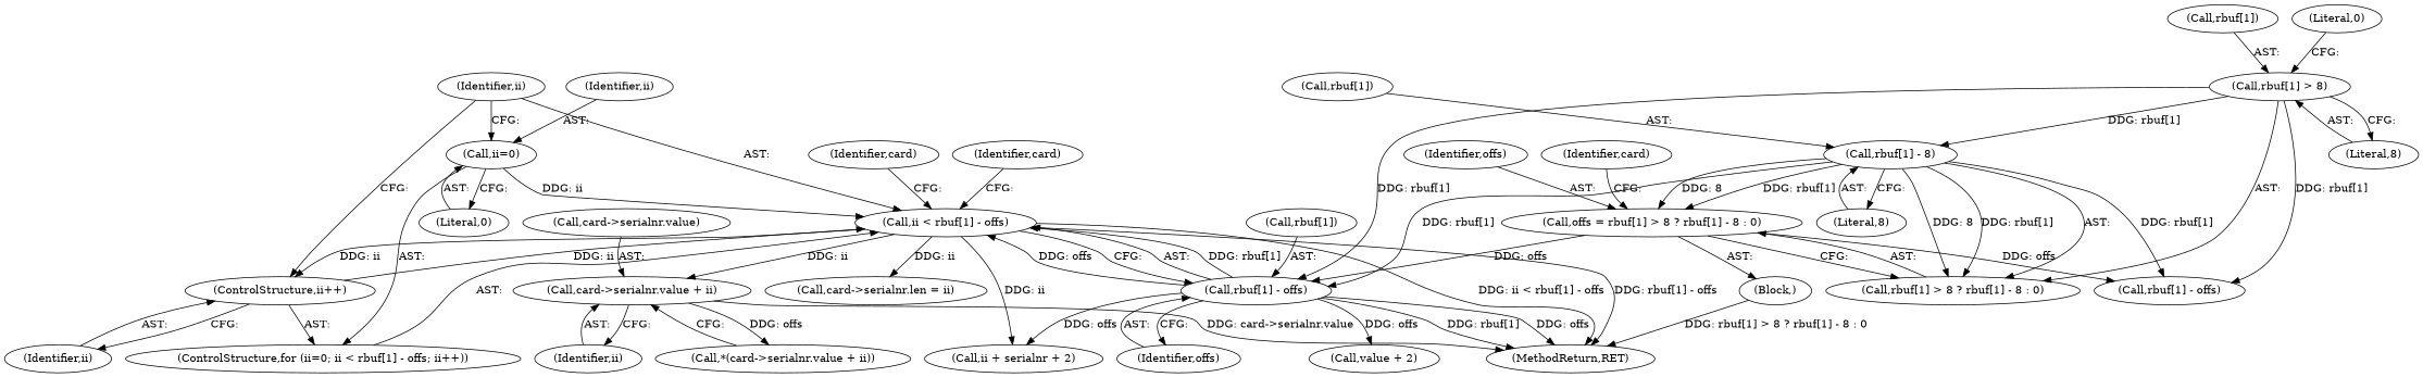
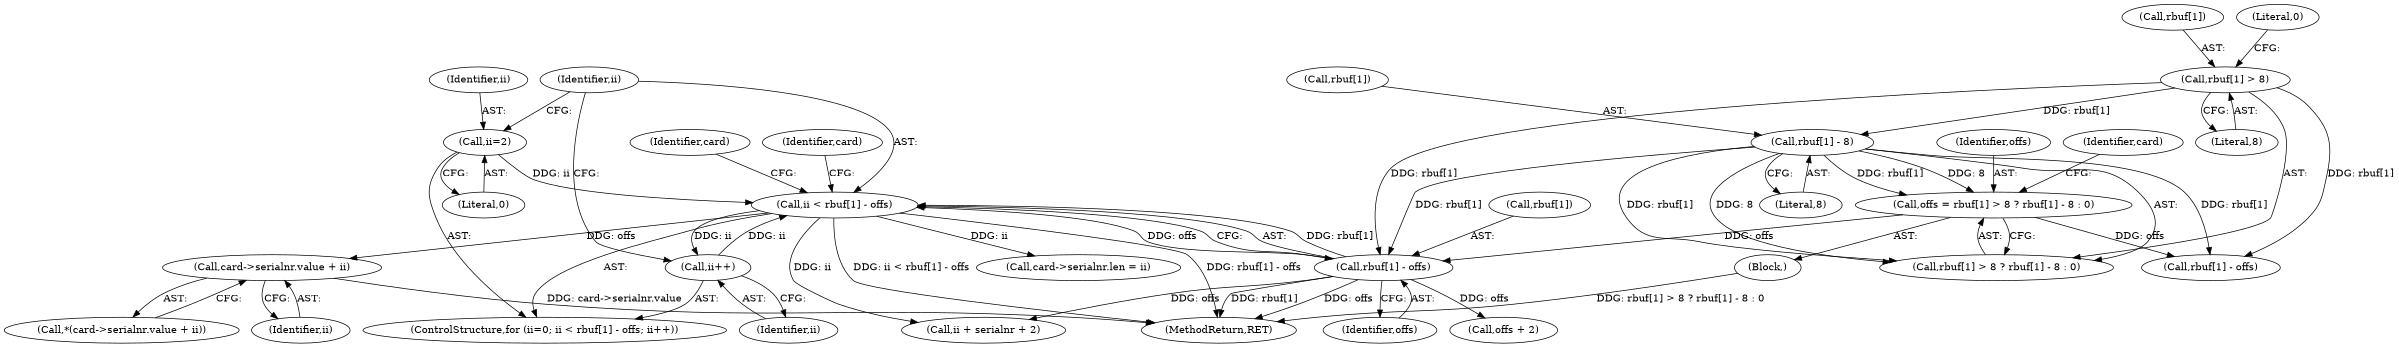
  digraph {
    n1 [label="(Call,card->serialnr.value + ii)"]
    n2 [label="(Call,*(card->serialnr.value + ii))"]
    n3 [label="(MethodReturn,RET)"]
    n4 [label="(Identifier,ii)"]
    n5 [label="(Call,ii < rbuf[1] - offs)"]
-   n6 [label="(ControlStructure,ii++)"]
+   n6 [label="(Call,ii++)"]
    n7 [label="(Call,rbuf[1] - offs)"]
    n8 [label="(Call,card->serialnr.len = ii)"]
    n9 [label="(Call,ii + serialnr + 2)"]
    n10 [label="(ControlStructure,for (ii=0; ii < rbuf[1] - offs; ii++))"]
    n11 [label="(Identifier,ii)"]
    n12 [label="(Identifier,offs)"]
-   n13 [label="(Call,value + 2)"]
-   n14 [label="(Call,ii=0)"]
+   n13 [label="(Call,offs + 2)"]
+   n14 [label="(Call,ii=2)"]
    n15 [label="(Literal,0)"]
    n16 [label="(Call,rbuf[1] - 8)"]
    n17 [label="(Call,offs = rbuf[1] > 8 ? rbuf[1] - 8 : 0)"]
    n18 [label="(Call,rbuf[1] > 8 ? rbuf[1] - 8 : 0)"]
    n19 [label="(Call,rbuf[1] - offs)"]
    n20 [label="(Literal,8)"]
    n21 [label="(Block,)"]
    n22 [label="(Call,rbuf[1] > 8)"]
    n23 [label="(Literal,8)"]
    n24 [label="(Identifier,ii)"]
    n25 [label="(Identifier,ii)"]
    n26 [label="(Call,rbuf[1])"]
-   n27 [label="(Call,card->serialnr.value)"]
    n28 [label="(Identifier,card)"]
    n29 [label="(Identifier,offs)"]
    n30 [label="(Call,rbuf[1])"]
    n31 [label="(Identifier,card)"]
    n32 [label="(Call,rbuf[1])"]
    n33 [label="(Identifier,card)"]
    n34 [label="(Literal,0)"]
-   n1 -> n2 [label="DDG: offs"]
+   n1 -> n2 [label="AST: "]
    n1 -> n3 [label="DDG: card->serialnr.value"]
    n1 -> n4 [label="CFG: "]
    n2 -> n1 [label="CFG: "]
    n4 -> n1 [label="AST: "]
-   n5 -> n1 [label="DDG: ii"]
+   n5 -> n1 [label="DDG: offs"]
    n5 -> n3 [label="DDG: ii < rbuf[1] - offs"]
    n5 -> n3 [label="DDG: rbuf[1] - offs"]
    n5 -> n6 [label="DDG: ii"]
    n5 -> n7 [label="CFG: "]
    n5 -> n8 [label="DDG: ii"]
    n5 -> n9 [label="DDG: ii"]
-   n10 -> n5 [label="AST: "]
+   n5 -> n10 [label="AST: "]
    n6 -> n5 [label="DDG: ii"]
    n6 -> n10 [label="AST: "]
    n6 -> n11 [label="CFG: "]
    n7 -> n3 [label="DDG: rbuf[1]"]
    n7 -> n3 [label="DDG: offs"]
    n7 -> n5 [label="AST: "]
    n7 -> n5 [label="DDG: rbuf[1]"]
    n7 -> n5 [label="DDG: offs"]
    n7 -> n9 [label="DDG: offs"]
    n7 -> n12 [label="CFG: "]
    n7 -> n13 [label="DDG: offs"]
    n11 -> n6 [label="AST: "]
    n12 -> n7 [label="AST: "]
    n14 -> n5 [label="DDG: ii"]
    n14 -> n10 [label="AST: "]
    n14 -> n15 [label="CFG: "]
    n15 -> n14 [label="AST: "]
    n16 -> n7 [label="DDG: rbuf[1]"]
    n16 -> n17 [label="DDG: rbuf[1]"]
    n16 -> n17 [label="DDG: 8"]
    n16 -> n18 [label="AST: "]
    n16 -> n18 [label="DDG: rbuf[1]"]
    n16 -> n18 [label="DDG: 8"]
    n16 -> n19 [label="DDG: rbuf[1]"]
    n16 -> n20 [label="CFG: "]
    n17 -> n7 [label="DDG: offs"]
    n17 -> n18 [label="CFG: "]
    n17 -> n19 [label="DDG: offs"]
    n17 -> n21 [label="AST: "]
    n18 -> n17 [label="AST: "]
    n20 -> n16 [label="AST: "]
    n21 -> n3 [label="DDG: rbuf[1] > 8 ? rbuf[1] - 8 : 0"]
    n22 -> n7 [label="DDG: rbuf[1]"]
    n22 -> n16 [label="DDG: rbuf[1]"]
    n22 -> n18 [label="AST: "]
    n22 -> n19 [label="DDG: rbuf[1]"]
    n22 -> n23 [label="CFG: "]
    n23 -> n22 [label="AST: "]
    n24 -> n5 [label="AST: "]
    n24 -> n6 [label="CFG: "]
    n24 -> n14 [label="CFG: "]
    n25 -> n14 [label="AST: "]
    n26 -> n16 [label="AST: "]
-   n27 -> n1 [label="AST: "]
    n28 -> n5 [label="CFG: "]
    n29 -> n17 [label="AST: "]
    n30 -> n22 [label="AST: "]
    n31 -> n17 [label="CFG: "]
    n32 -> n7 [label="AST: "]
    n33 -> n5 [label="CFG: "]
    n34 -> n22 [label="CFG: "]
  }
